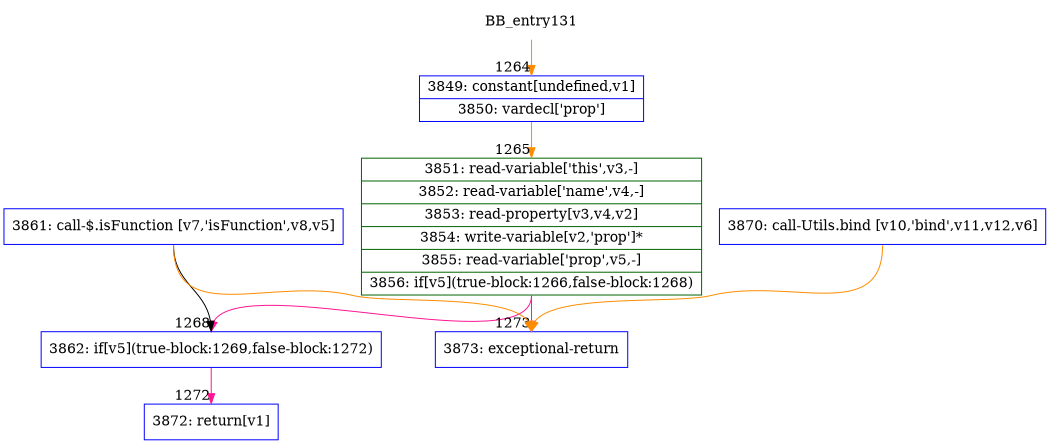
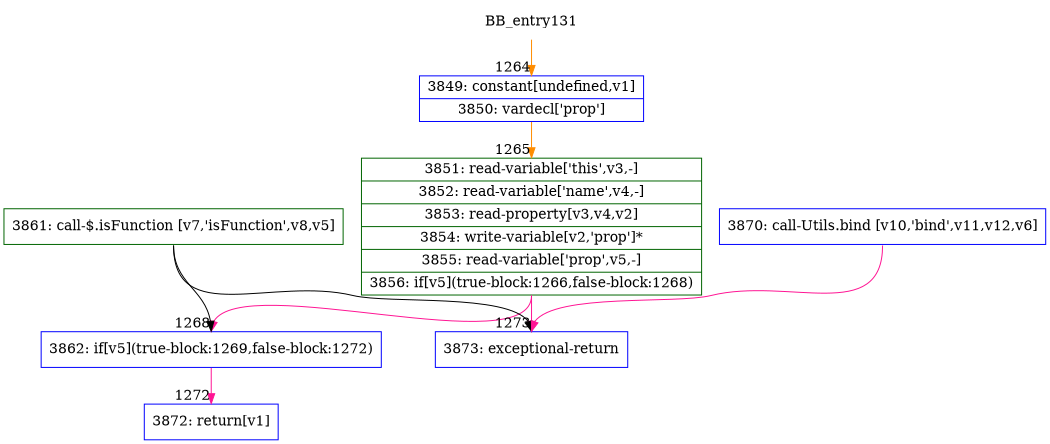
  digraph {
    rankdir=TD
    node [color=blue shape=record]
    edge [color=deeppink headport=n tailport=s]
    n1 [color=darkgreen label=BB_entry131 shape=none]
    n2 [label="{3849: constant[undefined,v1]|3850: vardecl['prop']}"]
    n3 [color=darkgreen label="{3851: read-variable['this',v3,-]|3852: read-variable['name',v4,-]|3853: read-property[v3,v4,v2]|3854: write-variable[v2,'prop']*|3855: read-variable['prop',v5,-]|3856: if[v5](true-block:1266,false-block:1268)}"]
    n4 [label="{3862: if[v5](true-block:1269,false-block:1272)}"]
    n5 [label="{3873: exceptional-return}"]
    n6 [label="{3872: return[v1]}"]
-   n7 [label="{3861: call-$.isFunction [v7,'isFunction',v8,v5]}"]
+   n7 [color=darkgreen label="{3861: call-$.isFunction [v7,'isFunction',v8,v5]}"]
    n8 [label="{3870: call-Utils.bind [v10,'bind',v11,v12,v6]}"]
    n1 -> n2 [color=darkorange headlabel="    1264"]
    n2 -> n3 [color=darkorange headlabel="      1265"]
    n3 -> n4 [headlabel="      1268"]
    n3 -> n5 [headlabel="      1273"]
    n4 -> n6 [headlabel="      1272"]
    n7 -> n4 [color=black]
-   n7 -> n5 [color=darkorange]
-   n8 -> n5 [color=darkorange]
+   n7 -> n5 [color=black]
+   n8 -> n5
  }
